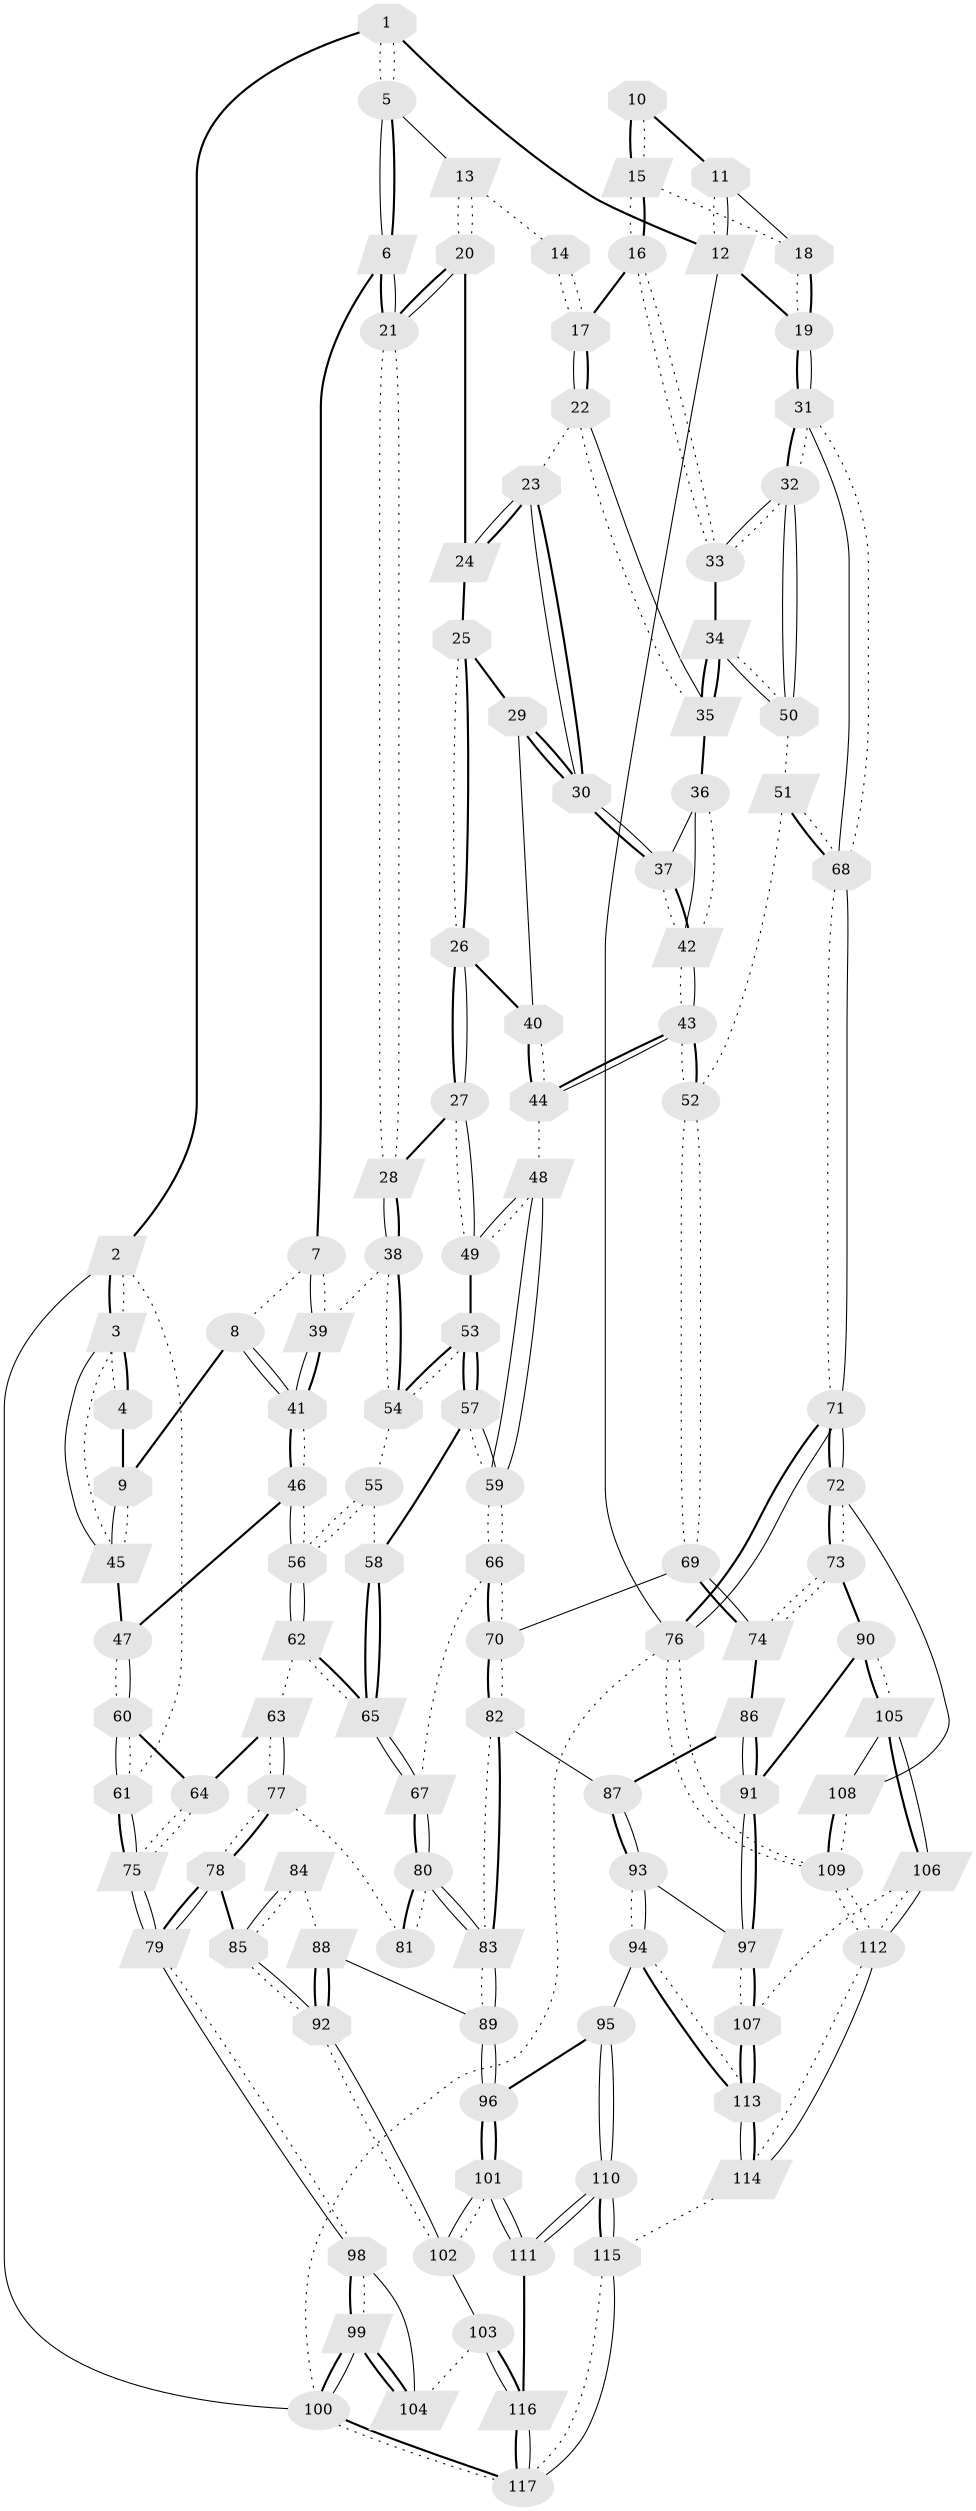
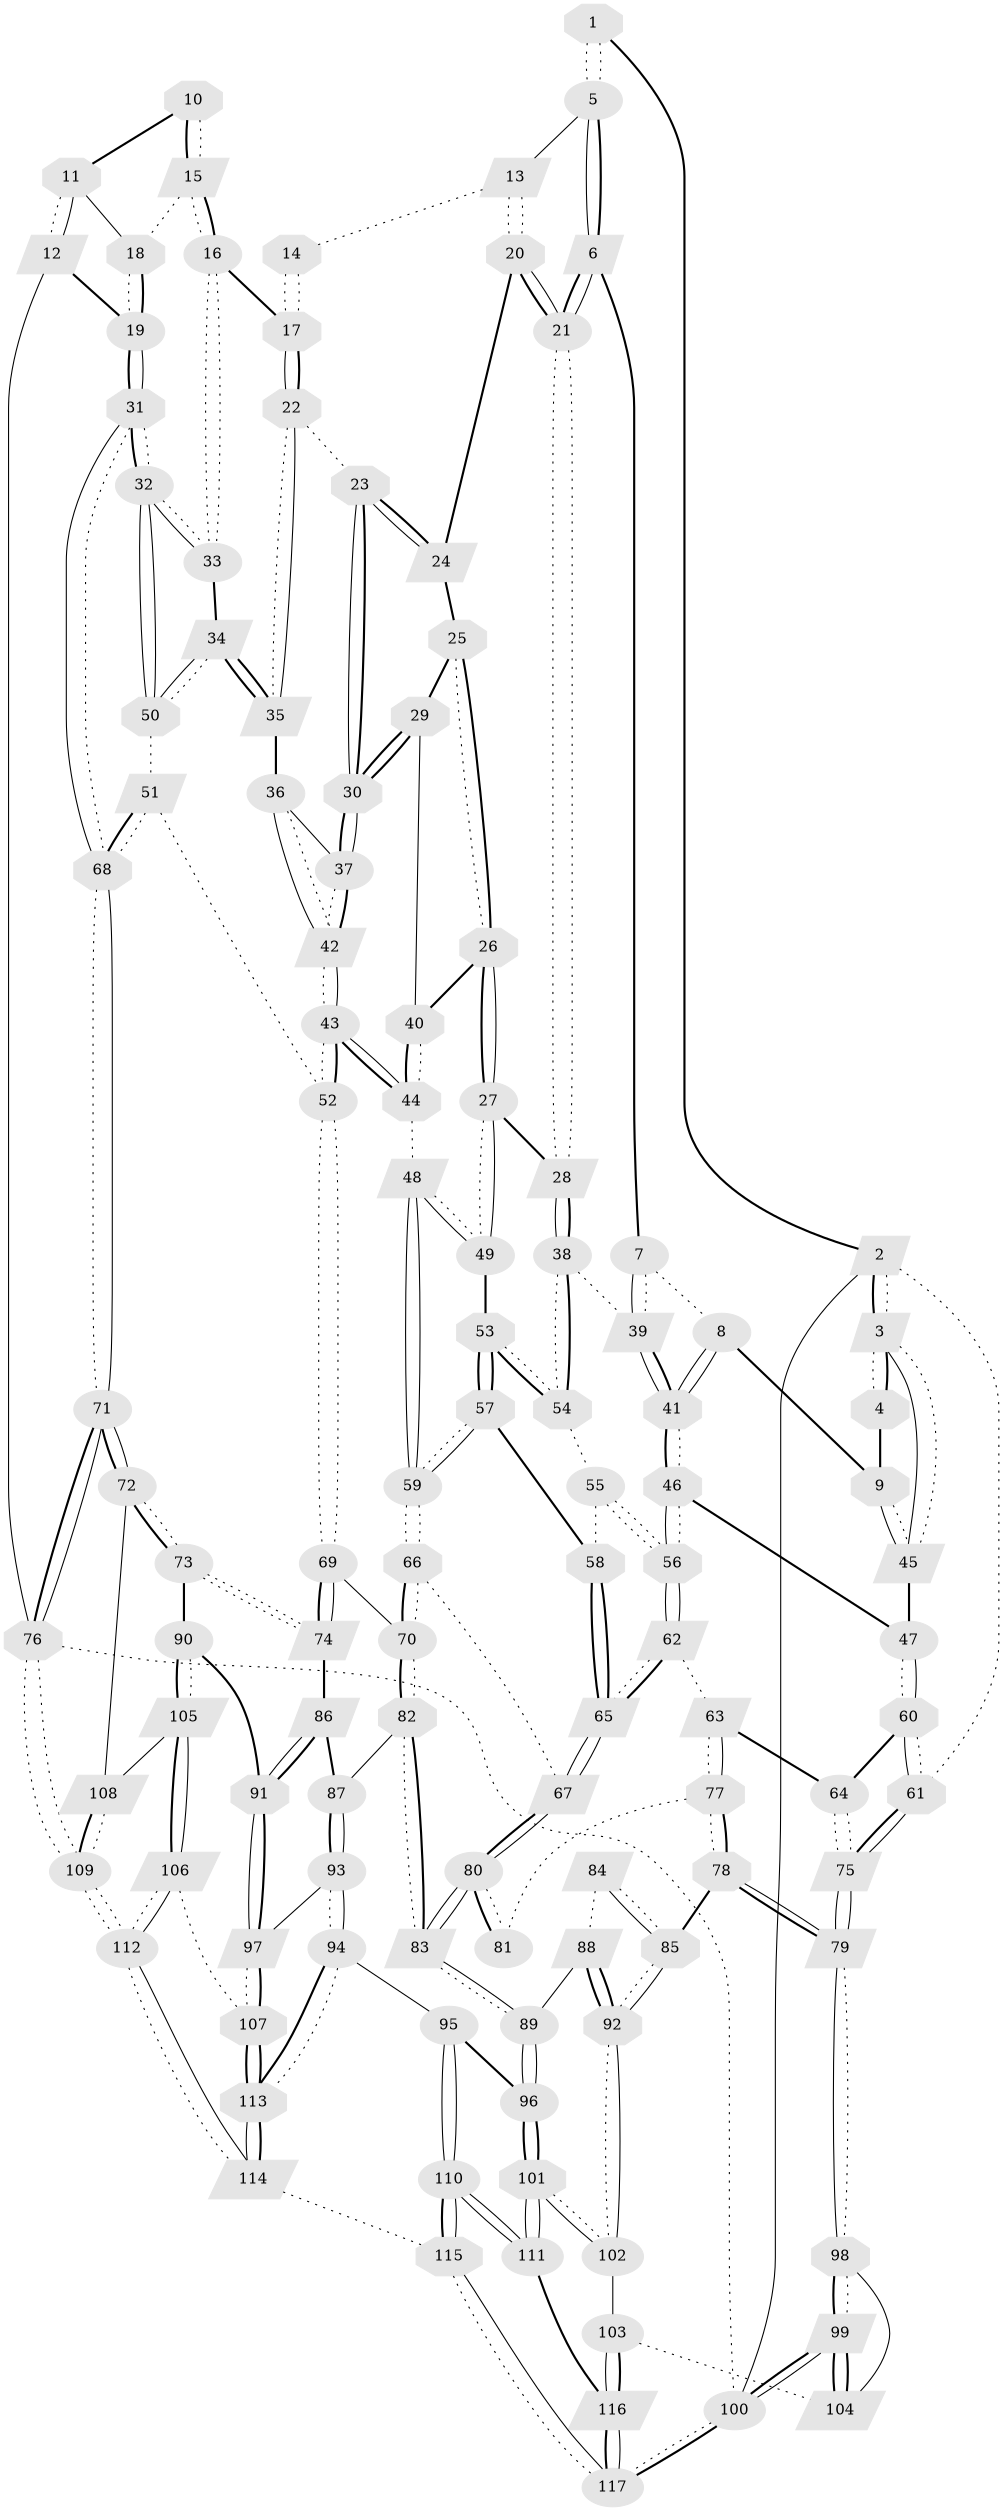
  graph {
    node [color=gray90 shape=octagon style=filled]
    edge [style=bold]
    2 [shape=parallelogram]
    1
    5 [shape=ellipse]
    12 [shape=parallelogram]
    3 [shape=parallelogram]
    61
    100 [shape=ellipse]
    6 [shape=parallelogram]
    13 [shape=parallelogram]
    19 [shape=ellipse]
    76
    4
    45 [shape=parallelogram]
    75 [shape=parallelogram]
    117 [shape=ellipse]
    9
    47 [shape=ellipse]
    7 [shape=ellipse]
    21 [shape=ellipse]
    14
    20
    8 [shape=ellipse]
    39 [shape=parallelogram]
    28 [shape=parallelogram]
    41
    46
    10
    11
    15 [shape=parallelogram]
    18
    16 [shape=ellipse]
    31
    109 [shape=ellipse]
    17
    24 [shape=parallelogram]
    22
    33 [shape=ellipse]
    34 [shape=parallelogram]
    23
    35 [shape=parallelogram]
    32 [shape=ellipse]
    68
    25
    38 [shape=ellipse]
    30
    36 [shape=ellipse]
    37 [shape=ellipse]
    26
    29
    27 [shape=ellipse]
    40
    49 [shape=ellipse]
    44
    53
    54
    42 [shape=parallelogram]
    50
    71 [shape=ellipse]
    51 [shape=parallelogram]
    43 [shape=ellipse]
    55 [shape=ellipse]
    48 [shape=parallelogram]
    56
    52 [shape=ellipse]
    69 [shape=ellipse]
    59 [shape=ellipse]
    60
    62 [shape=parallelogram]
    64 [shape=ellipse]
    66
    57
    70 [shape=ellipse]
    74 [shape=parallelogram]
    58
    65 [shape=parallelogram]
    63 [shape=parallelogram]
    67 [shape=parallelogram]
    79 [shape=parallelogram]
    77
    78
    81 [shape=ellipse]
    80 [shape=ellipse]
    82
    83 [shape=parallelogram]
    72 [shape=ellipse]
    86 [shape=parallelogram]
    87 [shape=ellipse]
    73 [shape=ellipse]
    108 [shape=parallelogram]
    90 [shape=ellipse]
    91
    105 [shape=parallelogram]
    98
    112 [shape=ellipse]
    85
    92
    99 [shape=parallelogram]
    104 [shape=parallelogram]
    89 [shape=ellipse]
    84 [shape=parallelogram]
    88 [shape=parallelogram]
    93 [shape=ellipse]
    96 [shape=ellipse]
    102 [shape=ellipse]
    97 [shape=parallelogram]
    94 [shape=ellipse]
    101
    106 [shape=parallelogram]
    107
    103 [shape=ellipse]
    95 [shape=ellipse]
    113
    110 [shape=ellipse]
    114 [shape=parallelogram]
    111 [shape=ellipse]
    115
    116 [shape=parallelogram]
    2 -- 3
    2 -- 3 [style=dotted]
    2 -- 61 [style=dotted]
    2 -- 100 [style=solid]
    1 -- 2
    1 -- 5 [style=dotted]
    1 -- 5 [style=dotted]
-   1 -- 12
    5 -- 6 [style=solid]
    5 -- 6
    5 -- 13 [style=solid]
    12 -- 19
    12 -- 76 [style=solid]
    3 -- 4 [style=dotted]
    3 -- 4
    3 -- 45 [style=solid]
    3 -- 45 [style=dotted]
    61 -- 75
    61 -- 75 [style=solid]
    100 -- 117 [style=dotted]
    100 -- 117
    6 -- 7
    6 -- 21
    6 -- 21 [style=solid]
    13 -- 14 [style=dotted]
    13 -- 20 [style=dotted]
    13 -- 20 [style=dotted]
    19 -- 31
    19 -- 31 [style=solid]
    76 -- 100 [style=dotted]
    76 -- 109 [style=dotted]
    76 -- 109 [style=dotted]
    4 -- 9
    45 -- 47
    75 -- 79 [style=solid]
    75 -- 79 [style=solid]
    9 -- 45 [style=solid]
    9 -- 45 [style=dotted]
    47 -- 60 [style=dotted]
    47 -- 60 [style=solid]
    7 -- 8 [style=dotted]
    7 -- 39 [style=solid]
    7 -- 39 [style=dotted]
    21 -- 28 [style=dotted]
    21 -- 28 [style=dotted]
    14 -- 17 [style=dotted]
    14 -- 17 [style=dotted]
    20 -- 21
    20 -- 21 [style=solid]
    20 -- 24
    8 -- 9
    8 -- 41 [style=solid]
    8 -- 41 [style=solid]
    39 -- 41 [style=solid]
    39 -- 41
    28 -- 38 [style=solid]
    28 -- 38
    41 -- 46
    41 -- 46 [style=dotted]
    46 -- 47
    46 -- 56 [style=solid]
    46 -- 56 [style=dotted]
    10 -- 11
    10 -- 15
    10 -- 15 [style=dotted]
    11 -- 12 [style=dotted]
    11 -- 12 [style=solid]
    11 -- 18 [style=solid]
    15 -- 18 [style=dotted]
    15 -- 16 [style=dotted]
    15 -- 16
    18 -- 19 [style=dotted]
    18 -- 19
    16 -- 17
    16 -- 33 [style=dotted]
    16 -- 33 [style=dotted]
    31 -- 32
    31 -- 32 [style=dotted]
    31 -- 68 [style=solid]
    31 -- 68 [style=dotted]
    109 -- 112 [style=dotted]
    109 -- 112 [style=dotted]
    17 -- 22 [style=solid]
    17 -- 22
    24 -- 25
    22 -- 23 [style=dotted]
    22 -- 35 [style=dotted]
    22 -- 35 [style=solid]
    33 -- 34
    34 -- 35
    34 -- 35
    34 -- 50 [style=solid]
    34 -- 50 [style=dotted]
    23 -- 24 [style=solid]
    23 -- 24
    23 -- 30 [style=solid]
    23 -- 30
    35 -- 36
    32 -- 33 [style=solid]
    32 -- 33 [style=dotted]
    32 -- 50 [style=solid]
    32 -- 50 [style=solid]
    68 -- 71 [style=dotted]
    68 -- 71 [style=solid]
    25 -- 26 [style=dotted]
    25 -- 26
    25 -- 29
    38 -- 39 [style=dotted]
    38 -- 54 [style=dotted]
    38 -- 54
    30 -- 37
    30 -- 37 [style=solid]
    36 -- 37 [style=solid]
    36 -- 42 [style=solid]
    36 -- 42 [style=dotted]
    37 -- 42 [style=dotted]
    37 -- 42
    26 -- 27
    26 -- 27 [style=solid]
    26 -- 40
    29 -- 30
    29 -- 30
    29 -- 40 [style=solid]
    27 -- 28
    27 -- 49 [style=dotted]
    27 -- 49 [style=solid]
    40 -- 44
    40 -- 44 [style=dotted]
    49 -- 53
    44 -- 48 [style=dotted]
    53 -- 54
    53 -- 54 [style=dotted]
    53 -- 57
    53 -- 57
    54 -- 55 [style=dotted]
    42 -- 43 [style=dotted]
    42 -- 43 [style=solid]
    50 -- 51 [style=dotted]
    71 -- 76
    71 -- 76 [style=solid]
    71 -- 72
    71 -- 72 [style=solid]
    51 -- 68
    51 -- 68 [style=dotted]
    51 -- 52 [style=dotted]
    43 -- 44
    43 -- 44 [style=solid]
    43 -- 52 [style=dotted]
    43 -- 52
    55 -- 56 [style=dotted]
    55 -- 56 [style=dotted]
    55 -- 58 [style=dotted]
    48 -- 49 [style=solid]
    48 -- 49 [style=dotted]
    48 -- 59 [style=solid]
    48 -- 59 [style=solid]
    56 -- 62 [style=solid]
    56 -- 62 [style=solid]
    52 -- 69 [style=dotted]
    52 -- 69 [style=dotted]
    69 -- 70 [style=solid]
    69 -- 74
    69 -- 74 [style=solid]
    59 -- 66 [style=dotted]
    59 -- 66 [style=dotted]
    60 -- 61 [style=solid]
    60 -- 61 [style=dotted]
    60 -- 64
    62 -- 65 [style=dotted]
    62 -- 65
    62 -- 63 [style=dotted]
    64 -- 75 [style=dotted]
    64 -- 75 [style=dotted]
    66 -- 70
    66 -- 70 [style=dotted]
    66 -- 67 [style=dotted]
    57 -- 59 [style=dotted]
    57 -- 59 [style=solid]
    57 -- 58
    70 -- 82
    70 -- 82 [style=dotted]
    74 -- 86
    58 -- 65
    58 -- 65
    65 -- 67 [style=solid]
    65 -- 67 [style=solid]
    63 -- 64
    63 -- 77 [style=dotted]
    63 -- 77 [style=solid]
    67 -- 80
    67 -- 80 [style=solid]
    79 -- 98 [style=solid]
    79 -- 98 [style=dotted]
    77 -- 78 [style=dotted]
    77 -- 78
    77 -- 81 [style=dotted]
    78 -- 79
    78 -- 79 [style=solid]
    78 -- 85
    80 -- 81
    80 -- 81 [style=dotted]
    80 -- 83 [style=solid]
    80 -- 83 [style=solid]
    82 -- 83 [style=dotted]
    82 -- 83
    82 -- 87 [style=solid]
    83 -- 89 [style=dotted]
    83 -- 89 [style=solid]
    72 -- 73
    72 -- 73 [style=dotted]
    72 -- 108 [style=solid]
    86 -- 87
    86 -- 91 [style=solid]
    86 -- 91
    87 -- 93
    87 -- 93 [style=solid]
    73 -- 74 [style=dotted]
    73 -- 74 [style=dotted]
    73 -- 90
    108 -- 109
    108 -- 109 [style=dotted]
    90 -- 91
    90 -- 105
    90 -- 105 [style=dotted]
    91 -- 97 [style=solid]
    91 -- 97
    105 -- 108 [style=solid]
    105 -- 106
    105 -- 106 [style=solid]
    98 -- 99
    98 -- 99 [style=dotted]
    98 -- 104 [style=solid]
    112 -- 114 [style=dotted]
    112 -- 114 [style=solid]
    85 -- 92 [style=dotted]
    85 -- 92 [style=solid]
    92 -- 102 [style=dotted]
    92 -- 102 [style=solid]
    99 -- 100
    99 -- 100 [style=solid]
    99 -- 104
    99 -- 104
    89 -- 96 [style=solid]
    89 -- 96 [style=solid]
    84 -- 85 [style=solid]
    84 -- 85 [style=dotted]
    84 -- 88 [style=dotted]
    88 -- 92
    88 -- 92
    88 -- 89 [style=solid]
    93 -- 97 [style=solid]
    93 -- 94 [style=dotted]
    93 -- 94 [style=solid]
    96 -- 101
    96 -- 101
    102 -- 103 [style=solid]
    97 -- 107 [style=dotted]
    97 -- 107
    94 -- 95 [style=solid]
    94 -- 113
    94 -- 113 [style=dotted]
    101 -- 102 [style=solid]
    101 -- 102 [style=dotted]
    101 -- 111 [style=solid]
    101 -- 111 [style=solid]
    106 -- 112 [style=dotted]
    106 -- 112 [style=solid]
    106 -- 107 [style=dotted]
    107 -- 113
    107 -- 113
    103 -- 104 [style=dotted]
    103 -- 116 [style=solid]
    103 -- 116
    95 -- 96
    95 -- 110 [style=solid]
    95 -- 110 [style=solid]
    113 -- 114 [style=solid]
    113 -- 114
    110 -- 111 [style=solid]
    110 -- 111 [style=solid]
    110 -- 115
    110 -- 115 [style=solid]
    114 -- 115 [style=dotted]
    111 -- 116
    115 -- 117 [style=dotted]
    115 -- 117 [style=solid]
    116 -- 117
    116 -- 117 [style=solid]
  }
